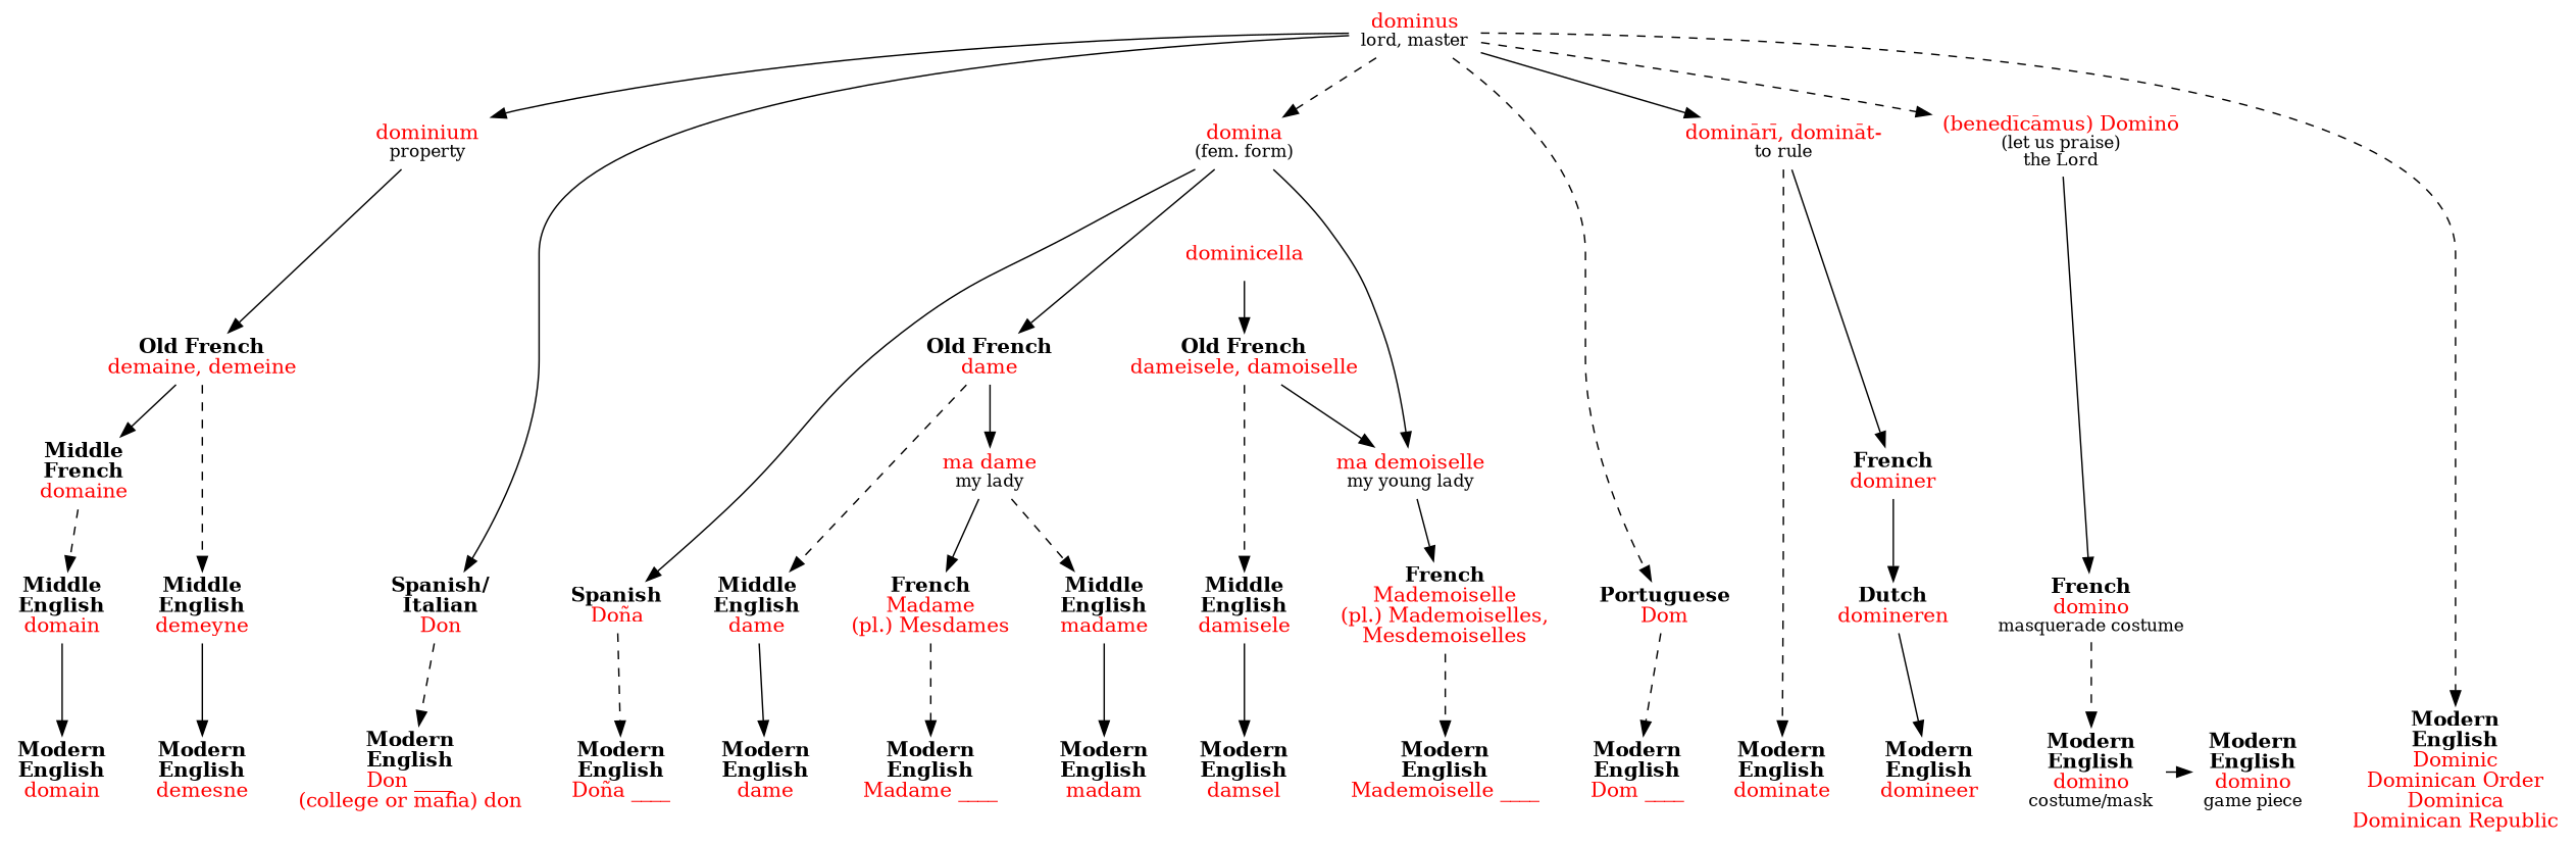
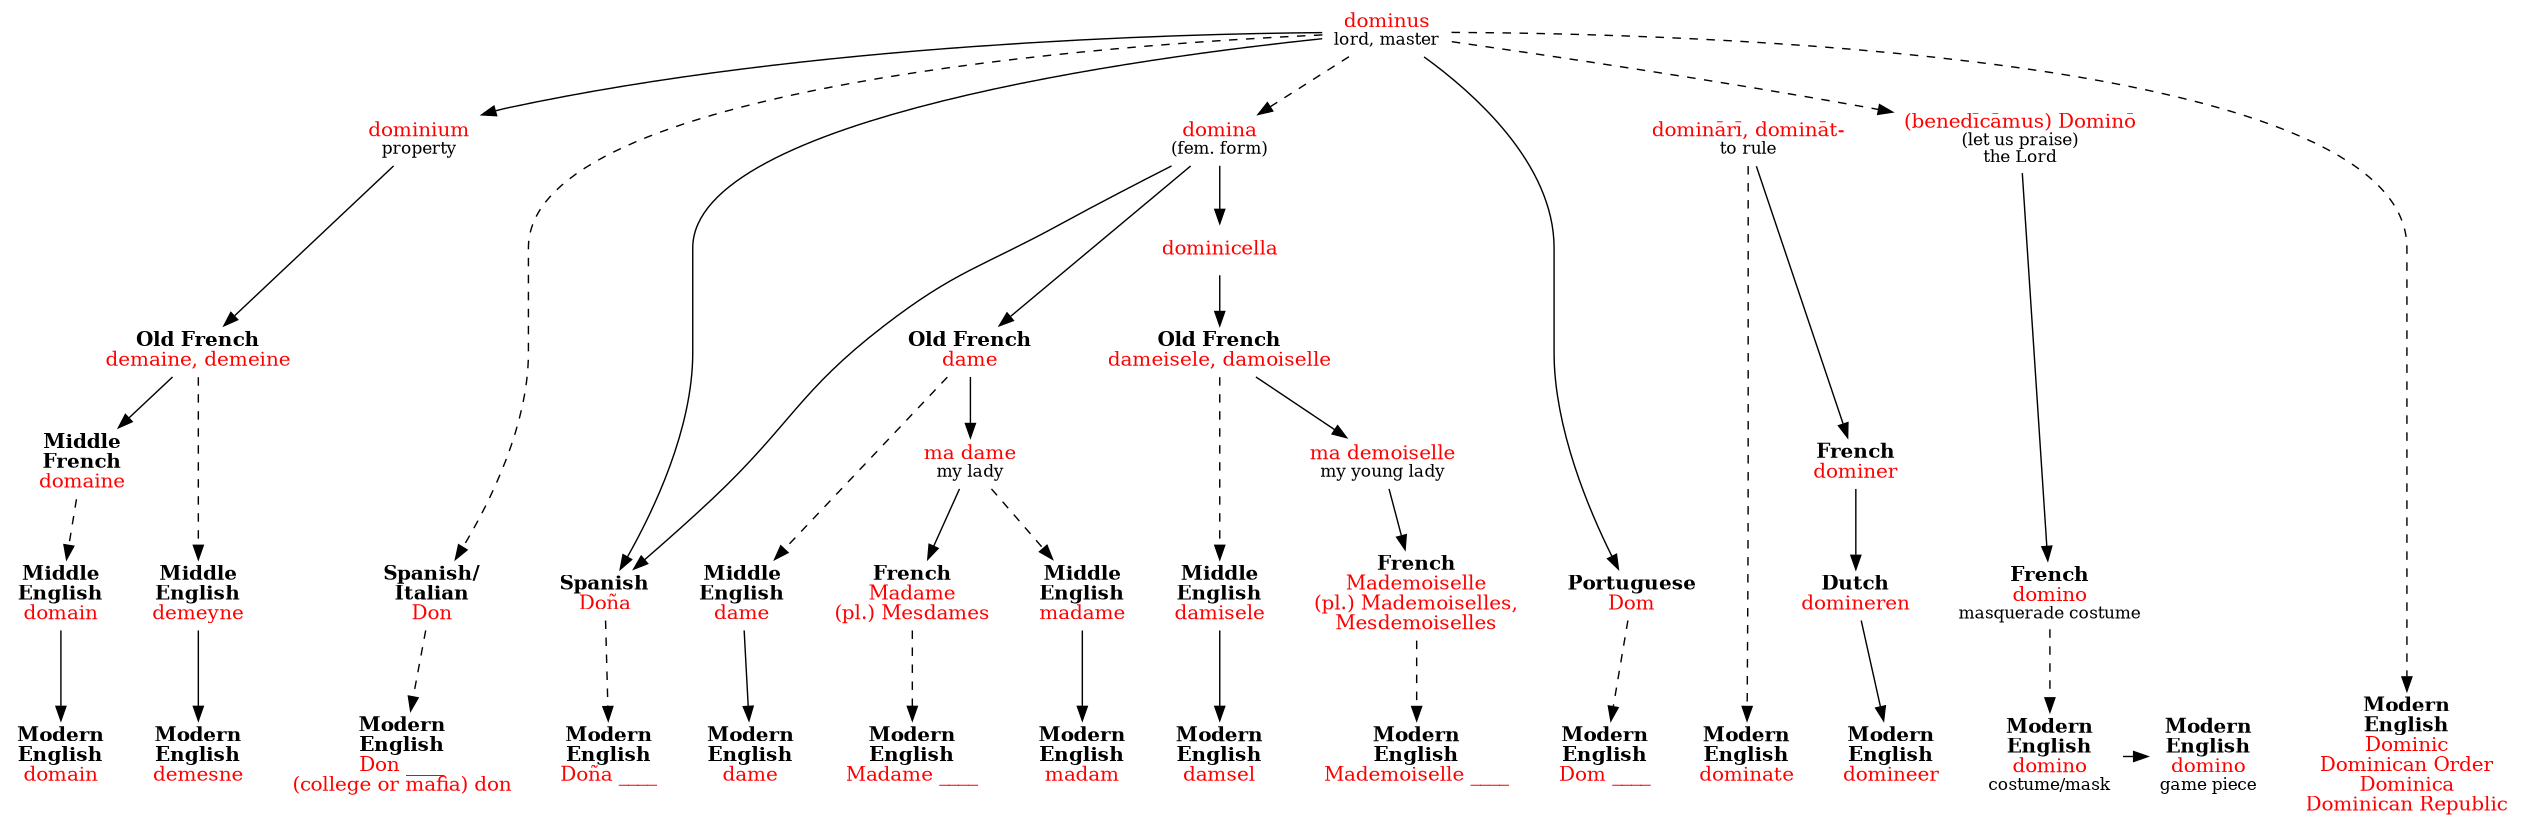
  strict digraph {
    node [shape=none]
    n1 [label=<<b>Middle<br/>English</b><br/><font color="red">domain</font>>]
    n2 [label=<<b>Middle<br/>English</b><br/><font color="red">demeyne</font>>]
    n3 [label=<<b>Dutch</b><br/><font color="red">domineren</font>>]
    n4 [label=<<b>French</b><br/><font color="red">domino</font><br/><font point-size="12">masquerade costume</font>>]
    n5 [label=<<b>Spanish/<br/>Italian</b><br/><font color="red">Don</font>>]
    n6 [label=<<b>Spanish</b><br/><font color="red">Doña</font>>]
    n7 [label=<<b>Portuguese</b><br/><font color="red">Dom</font>>]
    n8 [label=<<b>Middle<br/>English</b><br/><font color="red">dame</font>>]
    n9 [label=<<font color="red">dominium</font><br/><font point-size="12">property</font>>]
    n10 [label=<<font color="red">dominārī, domināt-</font><br/><font point-size="12">to rule</font>>]
    n11 [label=<<font color="red">(benedīcāmus) Dominō</font><br/><font point-size="12">(let us praise)<br/>the Lord</font>>]
    n12 [label=<<font color="red">domina</font><br/><font point-size="12">(fem. form)</font>>]
    n13 [label=<<b>Modern<br/>English</b><br/><font color="red">domain</font>>]
    n14 [label=<<b>Modern<br/>English</b><br/><font color="red">demesne</font>>]
    n15 [label=<<b>Modern<br/>English</b><br/><font color="red">Dominic<br/>Dominican Order<br/>Dominica<br/>Dominican Republic</font>>]
    n16 [label=<<b>Modern<br/>English</b><br/><font color="red">dominate</font>>]
    n17 [label=<<b>Modern<br/>English</b><br/><font color="red">domineer</font>>]
    n18 [label=<<b>Modern<br/>English</b><br/><font color="red">domino</font><br/><font point-size="12">costume/mask</font>>]
    n19 [label=<<b>Modern<br/>English</b><br/><font color="red">domino</font><br/><font point-size="12">game piece</font>>]
    n20 [label=<<b>Modern<br/>English</b><br/><font color="red">Don ____<br/>(college or mafia) don</font>>]
    n21 [label=<<b>Modern<br/>English</b><br/><font color="red">Doña ____</font>>]
    n22 [label=<<b>Modern<br/>English</b><br/><font color="red">Dom ____</font>>]
    n23 [label=<<b>Modern<br/>English</b><br/><font color="red">dame</font>>]
    n24 [label=<<b>Modern<br/>English</b><br/><font color="red">Madame ____</font>>]
    n25 [label=<<b>Modern<br/>English</b><br/><font color="red">madam</font>>]
    n26 [label=<<b>Modern<br/>English</b><br/><font color="red">damsel</font>>]
    n27 [label=<<b>Modern<br/>English</b><br/><font color="red">Mademoiselle ____</font>>]
    n28 [label=<<b>Old French</b><br/><font color="red">demaine, demeine</font>>]
    n29 [label=<<b>French</b><br/><font color="red">dominer</font>>]
    n30 [label=<<b>Old French</b><br/><font color="red">dame</font>>]
    n31 [label=<<font color="red">dominicella</font>>]
    n32 [label=<<font color="red">dominus</font><br/><font point-size="12">lord, master</font>>]
    n33 [label=<<b>Middle<br/>French</b><br/><font color="red">domaine</font>>]
    n34 [label=<<font color="red">ma dame</font><br/><font point-size="12">my lady</font>>]
    n35 [label=<<b>Old French</b><br/><font color="red">dameisele, damoiselle</font>>]
    n36 [label=<<b>French</b><br/><font color="red">Madame<br/>(pl.) Mesdames</font>>]
    n37 [label=<<b>Middle<br/>English</b><br/><font color="red">madame</font>>]
    n38 [label=<<b>Middle<br/>English</b><br/><font color="red">damisele</font>>]
    n39 [label=<<font color="red">ma demoiselle</font><br/><font point-size="12">my young lady</font>>]
    n40 [label=<<b>French</b><br/><font color="red">Mademoiselle<br/>(pl.) Mademoiselles,<br/>Mesdemoiselles</font>>]
    subgraph sub_1 {
      rank=same
      n1
      n2
      n3
      n4
      n5
      n6
      n7
      n8
    }
    subgraph sub_2 {
      rank=same
      n9
      n10
      n11
      n12
    }
    subgraph sub_3 {
      rank=sink
      n13
      n14
      n15
      n16
      n17
      n18
      n19
      n20
      n21
      n22
      n23
      n24
      n25
      n26
      n27
    }
    n1 -> n13
    n2 -> n14
    n3 -> n17 [sytle=dashed weight=2]
    n4 -> n18 [style=dashed]
    n5 -> n20 [style=dashed]
    n6 -> n21 [style=dashed]
    n7 -> n22 [style=dashed]
    n8 -> n23
    n9 -> n28
    n10 -> n16 [style=dashed]
    n10 -> n29
    n11 -> n4
    n12 -> n6
    n12 -> n30
-   n12 -> n39
+   n12 -> n31
    n18 -> n19
    n28 -> n2 [style=dashed]
    n28 -> n33
    n29 -> n3 [sytle=dashed weight=2]
    n30 -> n8 [style=dashed]
    n30 -> n34
    n31 -> n35
-   n32 -> n5
-   n32 -> n7 [style=dashed]
+   n32 -> n5 [style=dashed]
+   n32 -> n7
    n32 -> n9
-   n32 -> n10
+   n32 -> n6
    n32 -> n11 [style=dashed]
    n32 -> n12 [style=dashed]
    n32 -> n15 [style=dashed]
    n33 -> n1 [style=dashed]
    n34 -> n36
    n34 -> n37 [style=dashed]
    n35 -> n38 [style=dashed]
    n35 -> n39
    n36 -> n24 [style=dashed]
    n37 -> n25
    n38 -> n26
    n39 -> n40
    n40 -> n27 [style=dashed]
  }
